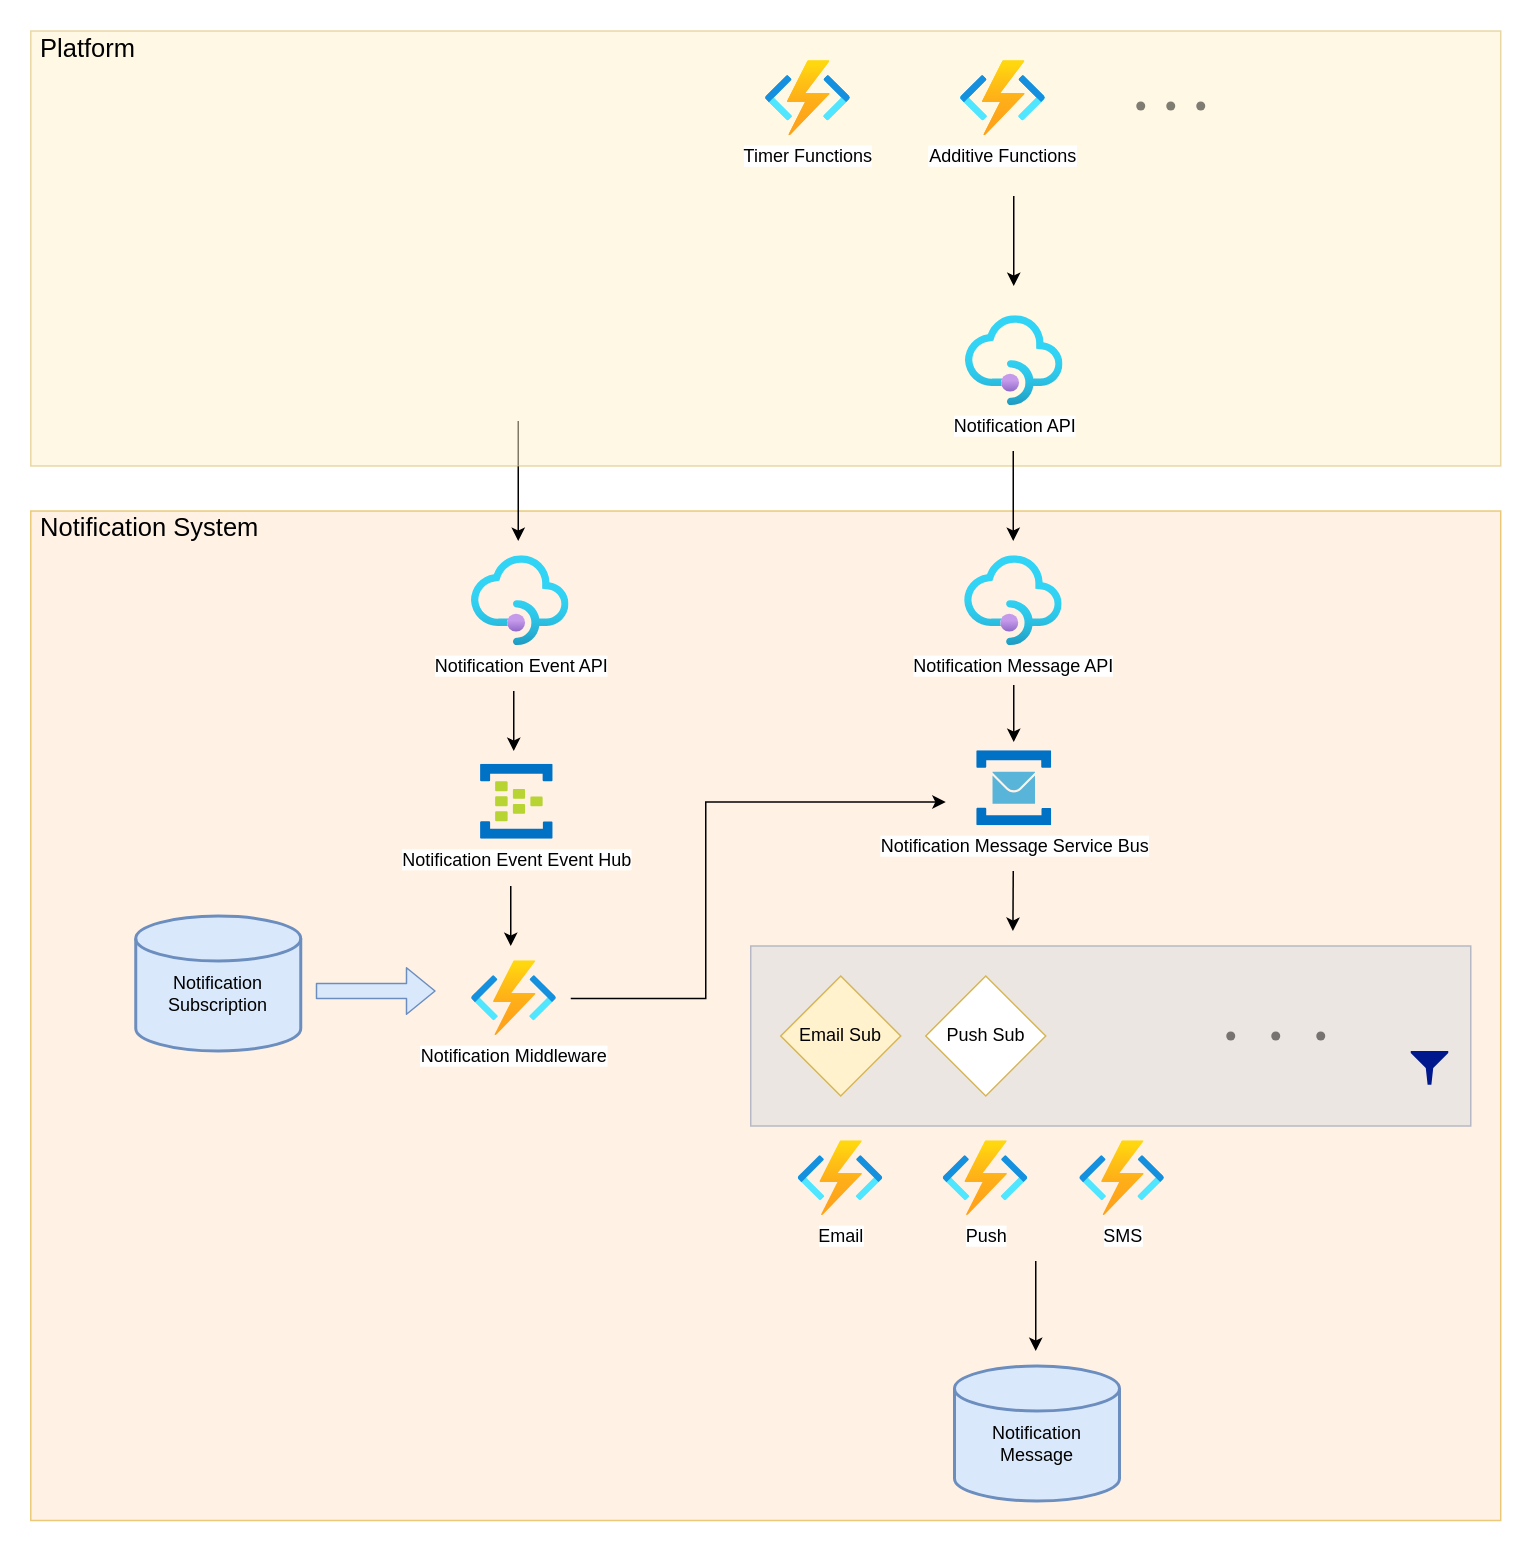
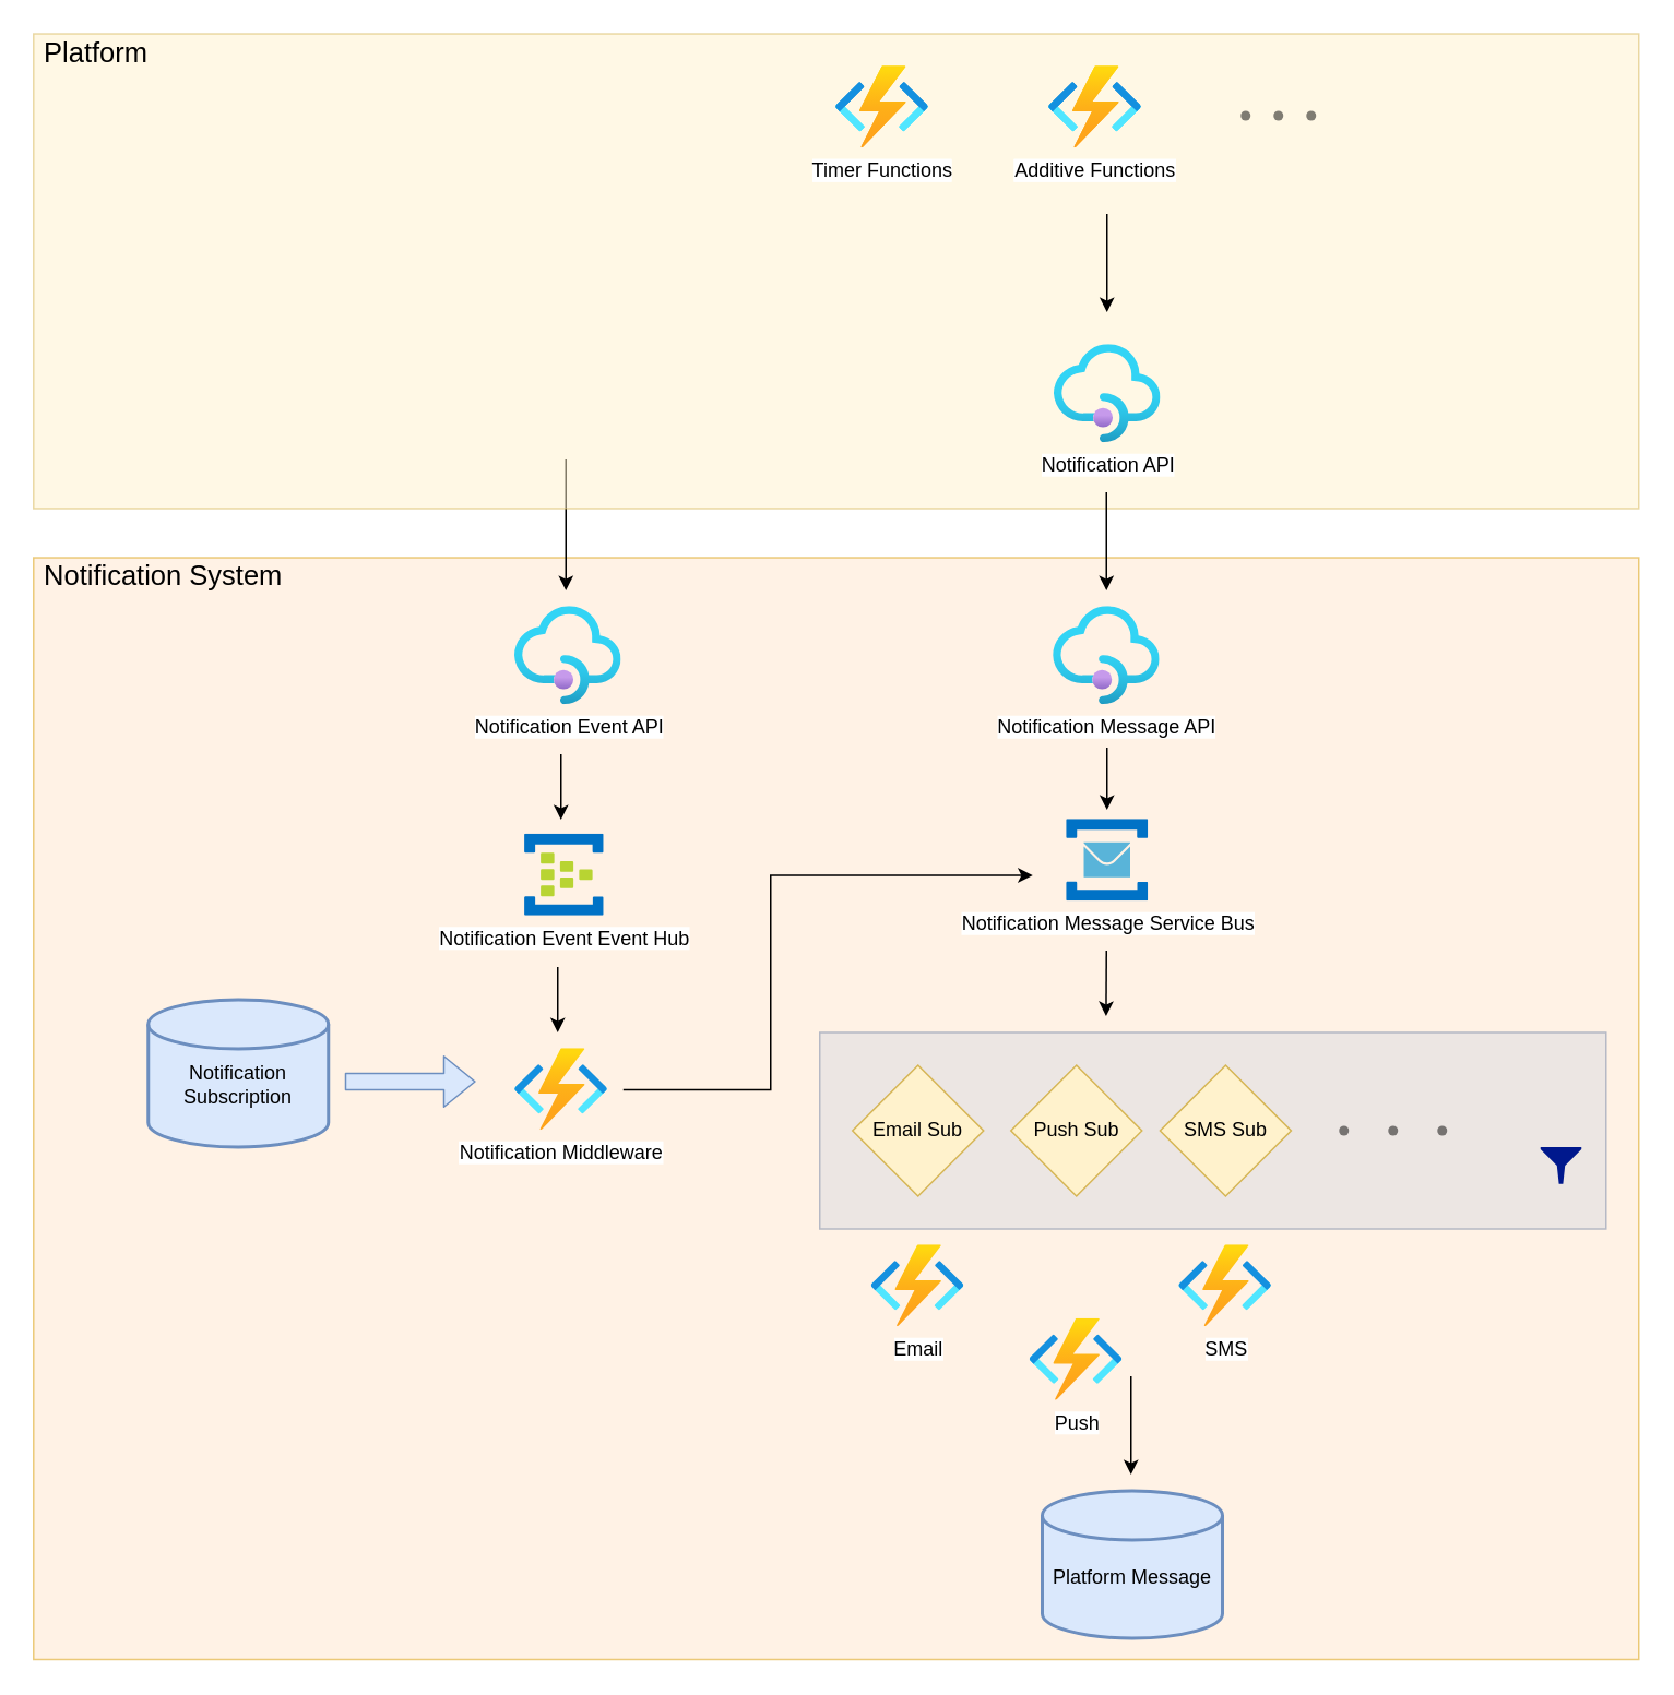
  <mxCell id="0" />
  <mxCell id="1" parent="0" />
  <mxCell id="2" value="" style="rounded=0;whiteSpace=wrap;html=1;fillColor=#dae8fc;strokeColor=#6c8ebf;" vertex="1" parent="1"><mxGeometry x="500" y="630" width="480" height="120" as="geometry" /></mxCell>
  <mxCell id="3" value="&lt;div style=&quot;text-align: justify&quot;&gt;&lt;span style=&quot;font-size: 17px&quot;&gt;&amp;nbsp;Notification System&lt;/span&gt;&lt;/div&gt;&lt;div style=&quot;text-align: justify&quot;&gt;&lt;span style=&quot;font-size: 17px&quot;&gt;&lt;br&gt;&lt;/span&gt;&lt;/div&gt;&lt;div style=&quot;text-align: justify&quot;&gt;&lt;span style=&quot;font-size: 17px&quot;&gt;&lt;br&gt;&lt;/span&gt;&lt;/div&gt;&lt;div style=&quot;text-align: justify&quot;&gt;&lt;span style=&quot;font-size: 17px&quot;&gt;&lt;br&gt;&lt;/span&gt;&lt;/div&gt;&lt;div style=&quot;text-align: justify&quot;&gt;&lt;span style=&quot;font-size: 17px&quot;&gt;&lt;br&gt;&lt;/span&gt;&lt;/div&gt;&lt;div style=&quot;text-align: justify&quot;&gt;&lt;span style=&quot;font-size: 17px&quot;&gt;&lt;br&gt;&lt;/span&gt;&lt;/div&gt;&lt;div style=&quot;text-align: justify&quot;&gt;&lt;span style=&quot;font-size: 17px&quot;&gt;&lt;br&gt;&lt;/span&gt;&lt;/div&gt;&lt;div style=&quot;text-align: justify&quot;&gt;&lt;span style=&quot;font-size: 17px&quot;&gt;&lt;br&gt;&lt;/span&gt;&lt;/div&gt;&lt;div style=&quot;text-align: justify&quot;&gt;&lt;span style=&quot;font-size: 17px&quot;&gt;&lt;br&gt;&lt;/span&gt;&lt;/div&gt;&lt;div style=&quot;text-align: justify&quot;&gt;&lt;span style=&quot;font-size: 17px&quot;&gt;&lt;br&gt;&lt;/span&gt;&lt;/div&gt;&lt;div style=&quot;text-align: justify&quot;&gt;&lt;span style=&quot;font-size: 17px&quot;&gt;&lt;br&gt;&lt;/span&gt;&lt;/div&gt;&lt;div style=&quot;text-align: justify&quot;&gt;&lt;span style=&quot;font-size: 17px&quot;&gt;&lt;br&gt;&lt;/span&gt;&lt;/div&gt;&lt;div style=&quot;text-align: justify&quot;&gt;&lt;span style=&quot;font-size: 17px&quot;&gt;&lt;br&gt;&lt;/span&gt;&lt;/div&gt;&lt;div style=&quot;text-align: justify&quot;&gt;&lt;span style=&quot;font-size: 17px&quot;&gt;&lt;br&gt;&lt;/span&gt;&lt;/div&gt;&lt;div style=&quot;text-align: justify&quot;&gt;&lt;span style=&quot;font-size: 17px&quot;&gt;&lt;br&gt;&lt;/span&gt;&lt;/div&gt;&lt;div style=&quot;text-align: justify&quot;&gt;&lt;span style=&quot;font-size: 17px&quot;&gt;&lt;br&gt;&lt;/span&gt;&lt;/div&gt;&lt;div style=&quot;text-align: justify&quot;&gt;&lt;span style=&quot;font-size: 17px&quot;&gt;&lt;br&gt;&lt;/span&gt;&lt;/div&gt;&lt;div style=&quot;text-align: justify&quot;&gt;&lt;span style=&quot;font-size: 17px&quot;&gt;&lt;br&gt;&lt;/span&gt;&lt;/div&gt;&lt;div style=&quot;text-align: justify&quot;&gt;&lt;span style=&quot;font-size: 17px&quot;&gt;&lt;br&gt;&lt;/span&gt;&lt;/div&gt;&lt;div style=&quot;text-align: justify&quot;&gt;&lt;span style=&quot;font-size: 17px&quot;&gt;&lt;br&gt;&lt;/span&gt;&lt;/div&gt;&lt;div style=&quot;text-align: justify&quot;&gt;&lt;span style=&quot;font-size: 17px&quot;&gt;&lt;br&gt;&lt;/span&gt;&lt;/div&gt;&lt;div style=&quot;text-align: justify&quot;&gt;&lt;span style=&quot;font-size: 17px&quot;&gt;&lt;br&gt;&lt;/span&gt;&lt;/div&gt;&lt;div style=&quot;text-align: justify&quot;&gt;&lt;span style=&quot;font-size: 17px&quot;&gt;&lt;br&gt;&lt;/span&gt;&lt;/div&gt;&lt;div style=&quot;text-align: justify&quot;&gt;&lt;span style=&quot;font-size: 17px&quot;&gt;&lt;br&gt;&lt;/span&gt;&lt;/div&gt;&lt;div style=&quot;text-align: justify&quot;&gt;&lt;span style=&quot;font-size: 17px&quot;&gt;&lt;br&gt;&lt;/span&gt;&lt;/div&gt;&lt;div style=&quot;text-align: justify&quot;&gt;&lt;span style=&quot;font-size: 17px&quot;&gt;&lt;br&gt;&lt;/span&gt;&lt;/div&gt;&lt;div style=&quot;text-align: justify&quot;&gt;&lt;span style=&quot;font-size: 17px&quot;&gt;&lt;br&gt;&lt;/span&gt;&lt;/div&gt;&lt;div style=&quot;text-align: justify&quot;&gt;&lt;span style=&quot;font-size: 17px&quot;&gt;&lt;br&gt;&lt;/span&gt;&lt;/div&gt;&lt;div style=&quot;text-align: justify&quot;&gt;&lt;br&gt;&lt;/div&gt;&lt;div style=&quot;text-align: justify&quot;&gt;&lt;br&gt;&lt;/div&gt;&lt;div style=&quot;text-align: justify&quot;&gt;&lt;br&gt;&lt;/div&gt;&lt;div style=&quot;text-align: justify&quot;&gt;&lt;br&gt;&lt;/div&gt;&lt;div style=&quot;text-align: justify&quot;&gt;&lt;br&gt;&lt;/div&gt;&lt;div style=&quot;text-align: justify&quot;&gt;&lt;br&gt;&lt;/div&gt;&lt;div style=&quot;text-align: justify&quot;&gt;&lt;br&gt;&lt;/div&gt;" style="rounded=0;whiteSpace=wrap;html=1;align=left;fillColor=#ffe6cc;strokeColor=#d79b00;opacity=50;" vertex="1" parent="1"><mxGeometry x="20" y="340" width="980" height="673" as="geometry" /></mxCell>
  <mxCell id="4" style="edgeStyle=orthogonalEdgeStyle;rounded=0;orthogonalLoop=1;jettySize=auto;html=1;" edge="1" parent="1"><mxGeometry relative="1" as="geometry"><mxPoint x="345" y="290" as="sourcePoint" /><mxPoint x="345" y="360" as="targetPoint" /><Array as="points"><mxPoint x="345" y="280" /><mxPoint x="345" y="280" /></Array></mxGeometry></mxCell>
  <mxCell id="5" value="&lt;font style=&quot;font-size: 17px&quot;&gt;&amp;nbsp;Platform&lt;br&gt;&lt;br&gt;&lt;br&gt;&lt;br&gt;&lt;br&gt;&lt;br&gt;&lt;br&gt;&lt;br&gt;&lt;br&gt;&lt;br&gt;&lt;br&gt;&lt;br&gt;&lt;br&gt;&lt;br&gt;&lt;/font&gt;" style="rounded=0;whiteSpace=wrap;html=1;align=left;fillColor=#fff2cc;strokeColor=#d6b656;opacity=50;" vertex="1" parent="1"><mxGeometry x="20" y="20" width="980" height="290" as="geometry" /></mxCell>
  <mxCell id="6" value="Notification Event Event Hub" style="aspect=fixed;html=1;perimeter=none;align=center;shadow=0;dashed=0;image;fontSize=12;image=img/lib/mscae/Event_Hubs.svg;labelBackgroundColor=#ffffff;fillColor=#4D9900;" parent="1" vertex="1"><mxGeometry x="320" y="509" width="48.5" height="50" as="geometry" /></mxCell>
  <mxCell id="7" value="Notification Message Service Bus" style="aspect=fixed;html=1;points=[];align=center;image;fontSize=12;image=img/lib/mscae/Service_Bus.svg;" vertex="1" parent="1"><mxGeometry x="650.83" y="500" width="50" height="50" as="geometry" /></mxCell>
  <mxCell id="8" value="Email" style="aspect=fixed;html=1;points=[];align=center;image;fontSize=12;image=img/lib/azure2/iot/Function_Apps.svg;" vertex="1" parent="1"><mxGeometry x="531.67" y="760" width="56.66" height="50" as="geometry" /></mxCell>
  <mxCell id="9" value="Notification Message API" style="aspect=fixed;html=1;points=[];align=center;image;fontSize=12;image=img/lib/azure2/app_services/API_Management_Services.svg;" vertex="1" parent="1"><mxGeometry x="642.78" y="370" width="65" height="60" as="geometry" /></mxCell>
  <mxCell id="10" value="" style="aspect=fixed;pointerEvents=1;shadow=0;dashed=0;html=1;strokeColor=none;labelPosition=center;verticalLabelPosition=bottom;verticalAlign=top;align=center;fillColor=#00188D;shape=mxgraph.mscae.enterprise.filter" vertex="1" parent="1"><mxGeometry x="940" y="700" width="25" height="22.5" as="geometry" /></mxCell>
  <mxCell id="11" value="Email Sub" style="rhombus;whiteSpace=wrap;html=1;fillColor=#fff2cc;strokeColor=#d6b656;" vertex="1" parent="1"><mxGeometry x="520" y="650" width="80" height="80" as="geometry" /></mxCell>
  <mxCell id="12" value="&lt;br&gt;Notification Subscription" style="strokeWidth=2;html=1;shape=mxgraph.flowchart.database;whiteSpace=wrap;fillColor=#dae8fc;strokeColor=#6c8ebf;" vertex="1" parent="1"><mxGeometry x="90" y="610" width="110" height="90" as="geometry" /></mxCell>
  <mxCell id="13" value="" style="edgeStyle=orthogonalEdgeStyle;rounded=0;orthogonalLoop=1;jettySize=auto;html=1;" edge="1" parent="1"><mxGeometry relative="1" as="geometry"><mxPoint x="675" y="300" as="sourcePoint" /><mxPoint x="675" y="360" as="targetPoint" /></mxGeometry></mxCell>
  <mxCell id="14" value="Notification API" style="aspect=fixed;html=1;points=[];align=center;image;fontSize=12;image=img/lib/azure2/app_services/API_Management_Services.svg;" vertex="1" parent="1"><mxGeometry x="643.33" y="210" width="65" height="60" as="geometry" /></mxCell>
  <mxCell id="15" value="Timer Functions" style="aspect=fixed;html=1;points=[];align=center;image;fontSize=12;image=img/lib/azure2/iot/Function_Apps.svg;" vertex="1" parent="1"><mxGeometry x="510" y="40" width="56.67" height="50" as="geometry" /></mxCell>
  <mxCell id="16" value="Additive Functions" style="aspect=fixed;html=1;points=[];align=center;image;fontSize=12;image=img/lib/azure2/iot/Function_Apps.svg;" vertex="1" parent="1"><mxGeometry x="640" y="40" width="56.67" height="50" as="geometry" /></mxCell>
  <mxCell id="17" value="" style="shape=waypoint;sketch=0;fillStyle=solid;size=6;pointerEvents=1;points=[];fillColor=none;resizable=0;rotatable=0;perimeter=centerPerimeter;snapToPoint=1;opacity=50;" vertex="1" parent="1"><mxGeometry x="740" y="50" width="40" height="40" as="geometry" /></mxCell>
  <mxCell id="18" value="" style="shape=waypoint;sketch=0;fillStyle=solid;size=6;pointerEvents=1;points=[];fillColor=none;resizable=0;rotatable=0;perimeter=centerPerimeter;snapToPoint=1;opacity=50;" vertex="1" parent="1"><mxGeometry x="780" y="50" width="40" height="40" as="geometry" /></mxCell>
  <mxCell id="19" value="" style="shape=waypoint;sketch=0;fillStyle=solid;size=6;pointerEvents=1;points=[];fillColor=none;resizable=0;rotatable=0;perimeter=centerPerimeter;snapToPoint=1;opacity=50;" vertex="1" parent="1"><mxGeometry x="760" y="50" width="40" height="40" as="geometry" /></mxCell>
  <mxCell id="20" value="Timer Functions" style="aspect=fixed;html=1;points=[];align=center;image;fontSize=12;image=img/lib/azure2/iot/Function_Apps.svg;" vertex="1" parent="1"><mxGeometry x="510" y="40" width="56.67" height="50" as="geometry" /></mxCell>
  <mxCell id="21" value="Additive Functions" style="aspect=fixed;html=1;points=[];align=center;image;fontSize=12;image=img/lib/azure2/iot/Function_Apps.svg;" vertex="1" parent="1"><mxGeometry x="640" y="40" width="56.67" height="50" as="geometry" /></mxCell>
  <mxCell id="22" value="" style="endArrow=classic;html=1;" edge="1" parent="1"><mxGeometry width="50" height="50" relative="1" as="geometry"><mxPoint x="675.33" y="130" as="sourcePoint" /><mxPoint x="675.33" y="190" as="targetPoint" /></mxGeometry></mxCell>
  <mxCell id="23" value="Notification Event API" style="aspect=fixed;html=1;points=[];align=center;image;fontSize=12;image=img/lib/azure2/app_services/API_Management_Services.svg;" vertex="1" parent="1"><mxGeometry x="314" y="370" width="65" height="60" as="geometry" /></mxCell>
- <mxCell id="24" value="&lt;br&gt;Notification Message" style="strokeWidth=2;html=1;shape=mxgraph.flowchart.database;whiteSpace=wrap;fillColor=#dae8fc;strokeColor=#6c8ebf;" vertex="1" parent="1"><mxGeometry x="635.83" y="910" width="110" height="90" as="geometry" /></mxCell>
- <mxCell id="25" value="Push Sub" style="rhombus;whiteSpace=wrap;html=1;fillColor=#ffffff;strokeColor=#d6b656;" vertex="1" parent="1"><mxGeometry x="616.67" y="650" width="80" height="80" as="geometry" /></mxCell>
- <mxCell id="27" value="Push" style="aspect=fixed;html=1;points=[];align=center;image;fontSize=12;image=img/lib/azure2/iot/Function_Apps.svg;" vertex="1" parent="1"><mxGeometry x="628.34" y="760" width="56.66" height="50" as="geometry" /></mxCell>
+ <mxCell id="24" value="&lt;br&gt;Platform Message" style="strokeWidth=2;html=1;shape=mxgraph.flowchart.database;whiteSpace=wrap;fillColor=#dae8fc;strokeColor=#6c8ebf;" vertex="1" parent="1"><mxGeometry x="635.83" y="910" width="110" height="90" as="geometry" /></mxCell>
+ <mxCell id="25" value="Push Sub" style="rhombus;whiteSpace=wrap;html=1;fillColor=#fff2cc;strokeColor=#d6b656;" vertex="1" parent="1"><mxGeometry x="616.67" y="650" width="80" height="80" as="geometry" /></mxCell>
+ <mxCell id="26" value="SMS Sub" style="rhombus;whiteSpace=wrap;html=1;fillColor=#fff2cc;strokeColor=#d6b656;" vertex="1" parent="1"><mxGeometry x="707.78" y="650" width="80" height="80" as="geometry" /></mxCell>
+ <mxCell id="27" value="Push" style="aspect=fixed;html=1;points=[];align=center;image;fontSize=12;image=img/lib/azure2/iot/Function_Apps.svg;" vertex="1" parent="1"><mxGeometry x="628.34" y="805" width="56.66" height="50" as="geometry" /></mxCell>
  <mxCell id="28" value="SMS" style="aspect=fixed;html=1;points=[];align=center;image;fontSize=12;image=img/lib/azure2/iot/Function_Apps.svg;" vertex="1" parent="1"><mxGeometry x="719.45" y="760" width="56.66" height="50" as="geometry" /></mxCell>
  <mxCell id="29" value="" style="shape=waypoint;sketch=0;fillStyle=solid;size=6;pointerEvents=1;points=[];fillColor=none;resizable=0;rotatable=0;perimeter=centerPerimeter;snapToPoint=1;opacity=50;" vertex="1" parent="1"><mxGeometry x="800" y="670" width="40" height="40" as="geometry" /></mxCell>
  <mxCell id="30" value="" style="shape=waypoint;sketch=0;fillStyle=solid;size=6;pointerEvents=1;points=[];fillColor=none;resizable=0;rotatable=0;perimeter=centerPerimeter;snapToPoint=1;opacity=50;" vertex="1" parent="1"><mxGeometry x="830" y="670" width="40" height="40" as="geometry" /></mxCell>
  <mxCell id="31" value="" style="shape=waypoint;sketch=0;fillStyle=solid;size=6;pointerEvents=1;points=[];fillColor=none;resizable=0;rotatable=0;perimeter=centerPerimeter;snapToPoint=1;opacity=50;" vertex="1" parent="1"><mxGeometry x="860" y="670" width="40" height="40" as="geometry" /></mxCell>
  <mxCell id="32" value="" style="endArrow=classic;html=1;" edge="1" parent="1"><mxGeometry width="50" height="50" relative="1" as="geometry"><mxPoint x="690" y="840" as="sourcePoint" /><mxPoint x="690" y="900" as="targetPoint" /></mxGeometry></mxCell>
  <mxCell id="33" value="" style="endArrow=classic;html=1;" edge="1" parent="1"><mxGeometry width="50" height="50" relative="1" as="geometry"><mxPoint x="675" y="580" as="sourcePoint" /><mxPoint x="674.78" y="620" as="targetPoint" /></mxGeometry></mxCell>
  <mxCell id="34" value="" style="endArrow=classic;html=1;" edge="1" parent="1"><mxGeometry width="50" height="50" relative="1" as="geometry"><mxPoint x="342" y="460" as="sourcePoint" /><mxPoint x="342" y="500" as="targetPoint" /></mxGeometry></mxCell>
  <mxCell id="35" value="" style="endArrow=classic;html=1;" edge="1" parent="1"><mxGeometry width="50" height="50" relative="1" as="geometry"><mxPoint x="675.33" y="456" as="sourcePoint" /><mxPoint x="675.33" y="494" as="targetPoint" /></mxGeometry></mxCell>
  <mxCell id="36" value="" style="edgeStyle=orthogonalEdgeStyle;rounded=0;orthogonalLoop=1;jettySize=auto;html=1;" edge="1" parent="1"><mxGeometry relative="1" as="geometry"><mxPoint x="380" y="665" as="sourcePoint" /><mxPoint x="630" y="534" as="targetPoint" /><Array as="points"><mxPoint x="470" y="665" /><mxPoint x="470" y="534" /></Array></mxGeometry></mxCell>
  <mxCell id="37" value="Notification Middleware" style="aspect=fixed;html=1;points=[];align=center;image;fontSize=12;image=img/lib/azure2/iot/Function_Apps.svg;" vertex="1" parent="1"><mxGeometry x="314" y="640" width="56.66" height="50" as="geometry" /></mxCell>
  <mxCell id="38" value="" style="endArrow=classic;html=1;" edge="1" parent="1"><mxGeometry width="50" height="50" relative="1" as="geometry"><mxPoint x="340" y="590" as="sourcePoint" /><mxPoint x="340" y="630" as="targetPoint" /></mxGeometry></mxCell>
  <mxCell id="39" value="" style="shape=flexArrow;endArrow=classic;html=1;fillColor=#dae8fc;strokeColor=#6c8ebf;" edge="1" parent="1"><mxGeometry width="50" height="50" relative="1" as="geometry"><mxPoint x="210" y="660" as="sourcePoint" /><mxPoint x="290" y="660" as="targetPoint" /></mxGeometry></mxCell>
